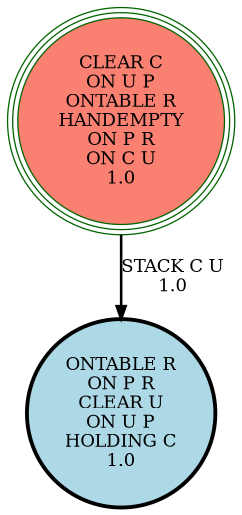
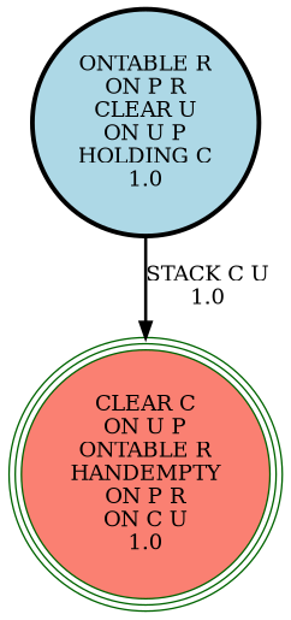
  digraph {
    node [shape=circle style=filled]
    "ONTABLE R\nON P R\nCLEAR U\nON U P\nHOLDING C\n1.0\n" [penwidth=3 fillcolor=lightblue color=black]
    "CLEAR C\nON U P\nONTABLE R\nHANDEMPTY\nON P R\nON C U\n1.0\n" [color=darkgreen fillcolor=salmon peripheries=3]
-   "CLEAR C\nON U P\nONTABLE R\nHANDEMPTY\nON P R\nON C U\n1.0\n" -> "ONTABLE R\nON P R\nCLEAR U\nON U P\nHOLDING C\n1.0\n" [label="STACK C U\n1.0\n" style=bold]
+   "ONTABLE R\nON P R\nCLEAR U\nON U P\nHOLDING C\n1.0\n" -> "CLEAR C\nON U P\nONTABLE R\nHANDEMPTY\nON P R\nON C U\n1.0\n" [label="STACK C U\n1.0\n" style=bold]
  }
